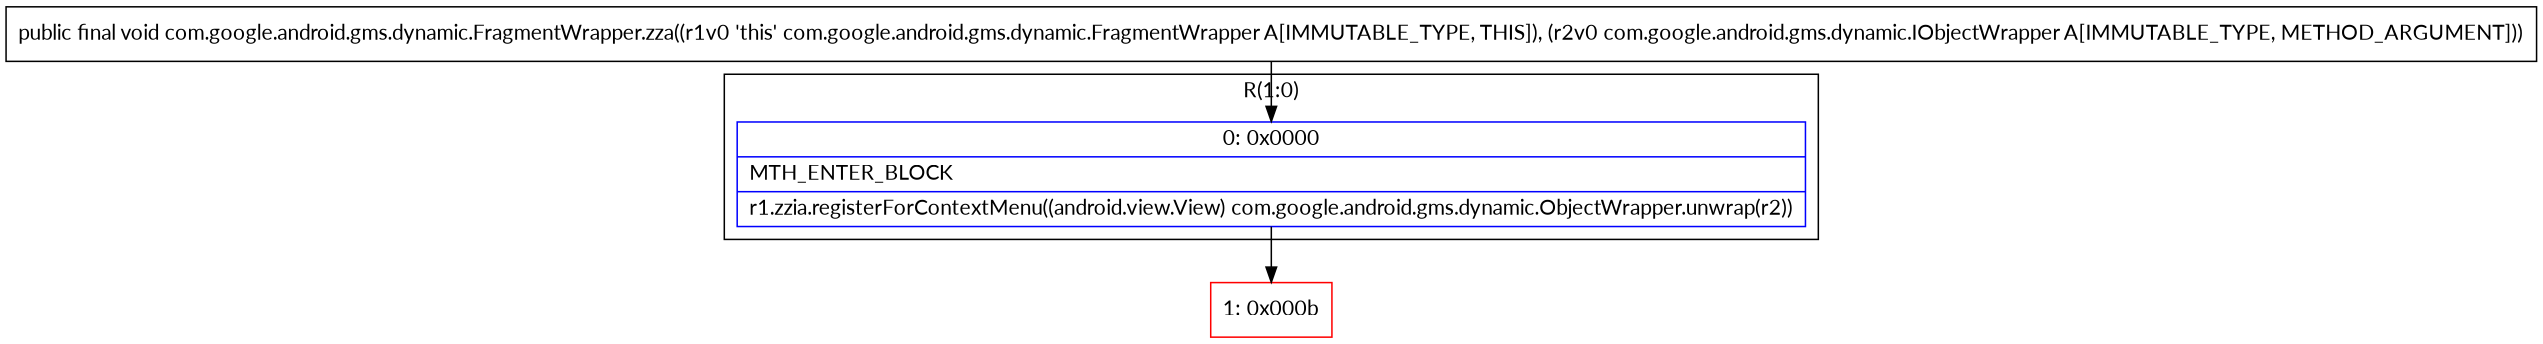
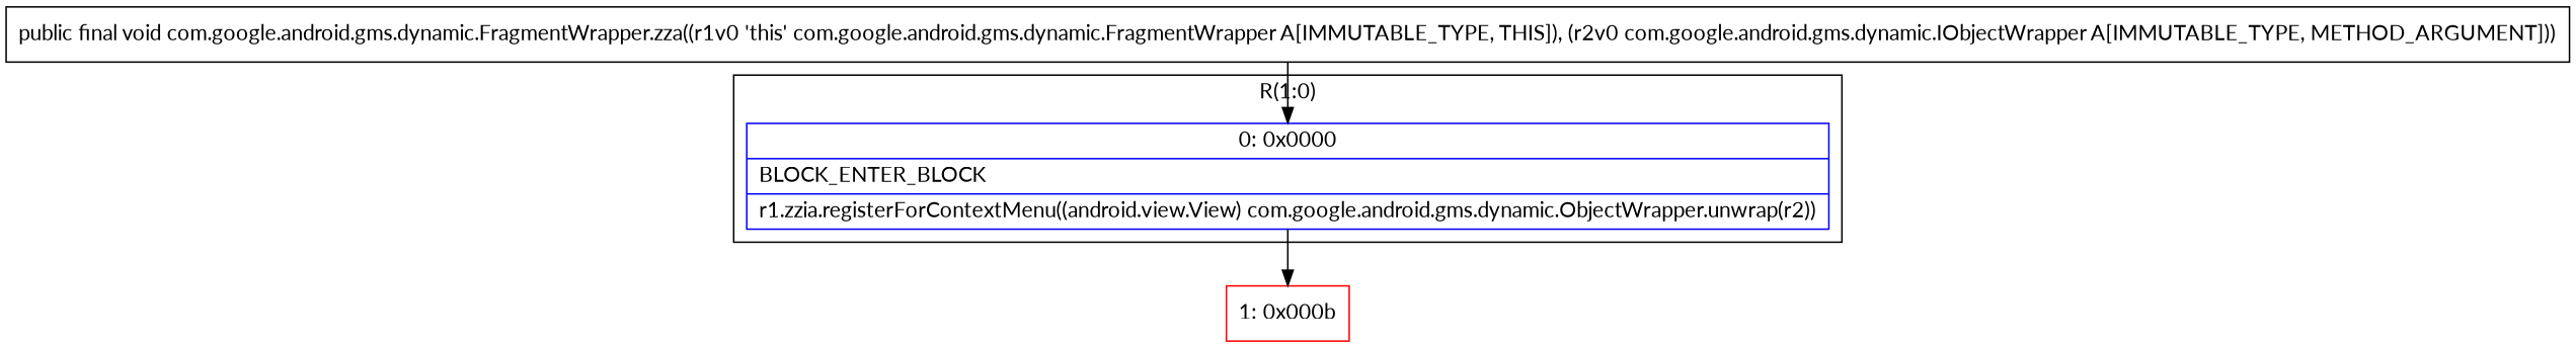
  digraph {
    fontname=Lato
    node [shape=record fontname=Lato]
    edge [fontname=Lato]
-   n1 [color=blue label="{0\:\ 0x0000|MTH_ENTER_BLOCK\l|r1.zzia.registerForContextMenu((android.view.View) com.google.android.gms.dynamic.ObjectWrapper.unwrap(r2))\l}"]
+   n1 [color=blue label="{0\:\ 0x0000|BLOCK_ENTER_BLOCK\l|r1.zzia.registerForContextMenu((android.view.View) com.google.android.gms.dynamic.ObjectWrapper.unwrap(r2))\l}"]
    n2 [color=red label="{1\:\ 0x000b}"]
    n3 [label="{public final void com.google.android.gms.dynamic.FragmentWrapper.zza((r1v0 'this' com.google.android.gms.dynamic.FragmentWrapper A[IMMUTABLE_TYPE, THIS]), (r2v0 com.google.android.gms.dynamic.IObjectWrapper A[IMMUTABLE_TYPE, METHOD_ARGUMENT])) }"]
    subgraph cluster_1 {
      label="R(1:0)"
      n1
    }
    n1 -> n2
    n3 -> n1
  }
